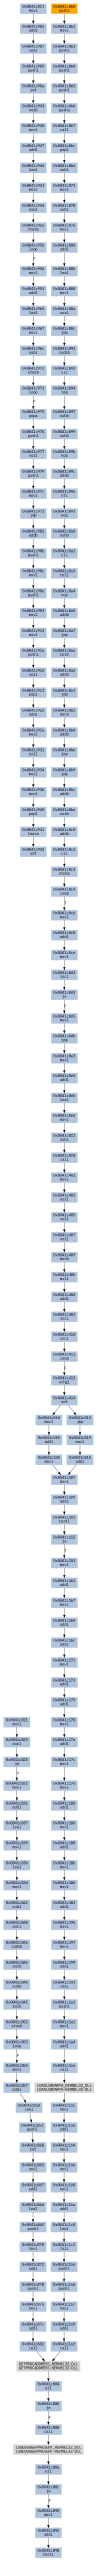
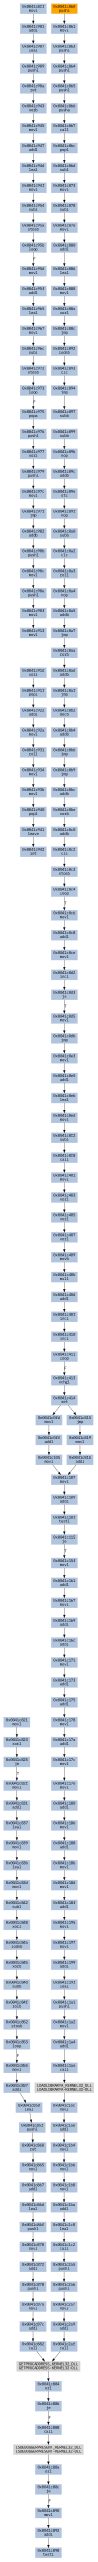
  strict digraph {
    fontname="IBM Plex Mono"
    node [color=lightsteelblue fillcolor=lightsteelblue fontname="IBM Plex Mono" shape=rectangle style=filled]
    edge [color="#000000" fontname="IBM Plex Mono"]
    n1 [label="0x0041c92a\nmovl"]
    n2 [label="0x0041c931\nroll"]
    n3 [label="0x0041c934\nmovl"]
    n4 [label="0x0041c93b\nmovl"]
    n5 [label="0x0041c0c4\nloop"]
    n6 [label="0x0041c0c6\nmovl"]
    n7 [label="0x0041c0c8\naddl"]
    n8 [label="0x0041c0ce\nmovl"]
    n9 [label="0x0041c87c\naddl"]
    n10 [label="0x0041c882\ncall"]
    n11 [color=lightgrey fillcolor=lightgrey label="GETPROCADDRESS_KERNEL32_DLL\nGETPROCADDRESS-KERNEL32-DLL"]
    n12 [label="0x0041c884\norl"]
    n13 [label="0x0041c09e\nstc"]
    n14 [label="0x0041c09f\nnop"]
    n15 [label="0x0041c0a0\nsubb"]
    n16 [label="0x0041c0a2\nclc"]
    n17 [label="0x0041c954\nsubl"]
    n18 [label="0x0041c95a\nstosb"]
    n19 [label="0x0041c95b\nloop"]
    n20 [label="0x0041c95d\nmovl"]
    n21 [label="0x0041c0d2\nincl"]
    n22 [label="0x0041c0d3\njs"]
    n23 [label="0x0041c85d\nleal"]
    n24 [label="0x0041c85f\npushl"]
    n25 [label="0x0041c860\nret"]
    n26 [label="0x0041c865\nmovl"]
    n27 [label="0x0041c982\naddb"]
    n28 [label="0x0041c90b\npushl"]
    n29 [label="0x0041c90c\nmovl"]
    n30 [label="0x0041c90e\npushl"]
    n31 [label="0x0041c95f\naddl"]
    n32 [label="0x0041c0aa\nrorb"]
    n33 [label="0x0041c0ad\naddb"]
    n34 [label="0x0041c0af\njmp"]
    n35 [label="0x0041c0b2\ndecb"]
    n36 [label="0x0041c093\nclc"]
    n37 [label="0x0041c094\njmp"]
    n38 [label="0x0041c097\nsubb"]
    n39 [label="0x0041c099\nsubb"]
    n40 [label="0x0041c943\nxorb"]
    n41 [label="0x0041c945\nmovl"]
    n42 [label="0x0041c947\naddl"]
    n43 [label="0x0041c94d\nleal"]
    n44 [label="0x0041c892\naddl"]
    n45 [label="0x0041c898\ntestl"]
    n46 [label="0x0041c965\nleal"]
    n47 [label="0x0041c967\nmovl"]
    n48 [label="0x0041c96c\nsubl"]
    n49 [label="0x0041c1c2\ncall"]
    n50 [label="0x0041c2a5\npushl"]
    n51 [label="0x0041c2a6\npushl"]
    n52 [label="0x0041c2a7\nmovl"]
    n53 [label="0x0041c8ff\nmovl"]
    n54 [label="0x0041c901\naddl"]
    n55 [label="0x0041c907\nleal"]
    n56 [label="0x0041c1c0\nleal"]
    n57 [label="0x0041c975\npopa"]
    n58 [label="0x0041c976\npushl"]
    n59 [label="0x0041c977\nxorl"]
    n60 [label="0x0041c979\npushl"]
    n61 [label="0x0041c886\nje"]
    n62 [label="0x0041c888\ncall"]
    n63 [label="0x0041c06c\npopl"]
    n64 [label="0x0041c06d\nsubl"]
    n65 [label="0x0041c073\nmovl"]
    n66 [label="0x0041c078\nsubl"]
    n67 [label="0x0041c940\npopl"]
    n68 [label="0x0041c941\nleave"]
    n69 [label="0x0041c167\nmovl"]
    n70 [label="0x0041c169\naddl"]
    n71 [label="0x0041c16c\naddl"]
    n72 [label="0x0041c171\nmovl"]
    n73 [label="0x0041c831\naddl"]
    n74 [label="0x0041c837\nleal"]
    n75 [label="0x0041c839\nmovl"]
    n76 [label="0x0041c83b\nleal"]
    n77 [label="0x0041c178\nmovl"]
    n78 [label="0x0041c17a\naddl"]
    n79 [label="0x0041c17c\nmovl"]
    n80 [label="0x0041c17e\nmovl"]
    n81 [label="0x0041c86f\npushl"]
    n82 [label="0x0041c870\nmovl"]
    n83 [label="0x0041c872\naddl"]
    n84 [label="0x0041c878\npushl"]
    n85 [label="0x0041c83d\nmovl"]
    n86 [label="0x0041c842\nsubl"]
    n87 [label="0x0041c848\nxorl"]
    n88 [label="0x0041c94f\nmovl"]
    n89 [label="0x0041c90a\nret"]
    n90 [label="0x0041c063\npushl"]
    n91 [label="0x0041c064\npushl"]
    n92 [label="0x0041c065\npushl"]
    n93 [label="0x0041c066\npusha"]
    n94 [label="0x0041c403\nxorl"]
    n95 [label="0x0041c405\nxorl"]
    n96 [label="0x0041c407\nxorl"]
    n97 [label="0x0041c409\nmovb"]
    n98 [label="0x0041c0fd\nmovl"]
    n99 [label="0x0041c0ff\naddl"]
    n100 [label="0x0041c105\nmovl"]
    n101 [label="0x0041c107\nmovl"]
    n102 [label="0x0041c0db\njmp"]
    n103 [label="0x0041c0e3\nmovl"]
    n104 [label="0x0041c0e5\naddl"]
    n105 [label="0x0041c0eb\nleal"]
    n106 [label="0x0041c1ae\naddl"]
    n107 [label="0x0041c1b4\nmovl"]
    n108 [label="0x0041c1b6\nmovl"]
    n109 [label="0x0041c1b8\nmovl"]
    n110 [label="0x0041c40f\nincl"]
    n111 [label="0x0041c410\nincl"]
    n112 [label="0x0041c411\nloop"]
    n113 [label="0x0041c413\nxchgl"]
    n114 [label="0x0041c0f2\nsubl"]
    n115 [label="0x0041c0f8\ncall"]
    n116 [label="0x0041c401\nmovl"]
    n117 [label="0x0041c092\nlodsb"]
    n118 [label="0x0041c97c\nmovl"]
    n119 [label="0x0041c97f\njmp"]
    n120 [label="0x0041c0ed\nmovl"]
    n121 [label="0x0041c972\nstosb"]
    n122 [label="0x0041c973\nloop"]
    n123 [label="0x0041c0a3\nroll"]
    n124 [label="0x0041c0a4\nnop"]
    n125 [label="0x0041c0a5\naddb"]
    n126 [label="0x0041c0a7\njmp"]
    n127 [label="0x0041c90f\nmovl"]
    n128 [label="0x0041c913\nmovl"]
    n129 [label="0x0041c1ac\nmovl"]
    n130 [label="0x0041c180\naddl"]
    n131 [label="0x0041c186\nmovl"]
    n132 [label="0x0041c188\naddl"]
    n133 [label="0x0041c18b\nmovl"]
    n134 [label="0x0041c0bc\naddb"]
    n135 [label="0x0041c0be\nxorb"]
    n136 [label="0x0041c0c0\naddb"]
    n137 [label="0x0041c0c2\nclc"]
    n138 [label="0x0041c40d\naddl"]
    n139 [label="0x0041c414\nret"]
    n140 [label="0x0041c815\njmp"]
    n141 [label="0x0041c18d\nmovl"]
    n142 [label="0x0041c18f\naddl"]
    n143 [label="0x0041c195\nmovl"]
    n144 [label="0x0041c197\nmovl"]
    n145 [label="0x0041c942\nret"]
    n146 [color=lightgrey fillcolor=lightgrey label="ISDEBUGGERPRESENT_KERNEL32_DLL\nISDEBUGGERPRESENT-KERNEL32-DLL"]
    n147 [label="0x0041c88a\norl"]
    n148 [label="0x0041c88c\nje"]
    n149 [label="0x0041c080\naddl"]
    n150 [label="0x0041c086\nleal"]
    n151 [label="0x0041c088\nmovl"]
    n152 [label="0x0041c08a\nxorl"]
    n153 [label="0x0041c857\naddl"]
    n154 [label="0x0041c1ba\naddl"]
    n155 [label="0x0041c1a2\nmovl"]
    n156 [label="0x0041c1a4\naddl"]
    n157 [label="0x0041c1aa\ncall"]
    n158 [color=lightgrey fillcolor=lightgrey label="LOADLIBRARYA_KERNEL32_DLL\nLOADLIBRARYA-KERNEL32-DLL"]
    n159 [label="0x0041c82f\nmovl"]
    n160 [label="0x0041c109\naddl"]
    n161 [label="0x0041c10f\ntestl"]
    n162 [label="0x0041c87a\nmovl"]
    n163 [label="0x0041c07e\nmovl"]
    n164 [label="0x0041c91d\nxorl"]
    n165 [label="0x0041c91f\npopl"]
    n166 [label="0x0041c922\naddl"]
-   n167 [label="0x0041c91a\npushl"]
    n168 [label="0x0041c115\nje"]
    n169 [label="0x0041c15f\nmovl"]
    n170 [label="0x0041c19f\nleal"]
    n171 [label="0x0041c1a1\npushl"]
    n172 [label="0x0041c2a9\naddl"]
    n173 [label="0x0041c852\nstosb"]
    n174 [label="0x0041c853\nloop"]
    n175 [label="0x0041c855\nmovl"]
    n176 [label="0x0041c0d5\nmovl"]
    n177 [label="0x0041c0b4\naddb"]
    n178 [label="0x0041c0b6\njmp"]
    n179 [label="0x0041c08c\njmp"]
    n180 [label="0x0041c09b\nnop"]
    n181 [label="0x0041c09c\naddb"]
    n182 [label="0x0041c40b\nmull"]
    n183 [label="0x0041c0c3\nstosb"]
    n184 [label="0x0041c0b9\njmp"]
    n185 [label="0x0041c909\npushl"]
    n186 [label="0x0041c823\nxorl"]
    n187 [label="0x0041c825\nje"]
    n188 [label="0x0041c161\naddl"]
    n189 [label="0x0041c86d\nleal"]
    n190 [label="0x0041c819\nmovl"]
    n191 [label="0x0041c81b\naddl"]
    n192 [label="0x0041c173\naddl"]
    n193 [label="0x0041c175\naddl"]
    n194 [label="0x0041c867\naddl"]
    n195 [label="0x0041c199\naddl"]
    n196 [label="0x0041c821\nmovl"]
    n197 [label="0x0041c2af\ncall"]
    n198 [label="0x0041c067\ncall"]
    n199 [label="0x0041c84d\nsubb"]
    n200 [label="0x0041c84f\nrolb"]
    n201 [label="0x0041c84a\nlodsb"]
    n202 [color=lightgrey fillcolor=orange label="0x0041c060\npushl"]
    n203 [label="0x0041c061\nmovl"]
    n204 [label="0x0041c84b\nxorb"]
    n205 [label="0x0041c890\nmovl"]
    n1 -> n2
    n2 -> n3
    n3 -> n4
    n4 -> n67
    n5 -> n6 [label=T]
    n6 -> n7
    n7 -> n8
    n8 -> n21
    n9 -> n10
    n10 -> n11
    n11 -> n12
    n12 -> n61
    n13 -> n14
    n14 -> n15
    n15 -> n16
    n16 -> n123
    n17 -> n18
    n18 -> n19
    n19 -> n20 [label=F]
    n20 -> n31
    n21 -> n22
-   n22 -> n176 [label=F]
+   n22 -> n176 [label=T]
    n23 -> n24
    n24 -> n25
    n25 -> n26
    n26 -> n194
    n27 -> n28
    n28 -> n29
    n29 -> n30
    n30 -> n127
    n31 -> n46
    n32 -> n33
    n33 -> n34
    n34 -> n35
    n35 -> n177
    n36 -> n37
    n37 -> n38
-   n38 -> n39
    n39 -> n180
    n40 -> n41
    n41 -> n42
    n42 -> n43
    n43 -> n88
    n44 -> n45
    n46 -> n47
    n47 -> n48
    n48 -> n121
    n49 -> n50
    n50 -> n51
    n51 -> n52
    n52 -> n172
    n53 -> n54
    n54 -> n55
    n55 -> n185
    n56 -> n49
    n57 -> n58
    n58 -> n59
    n59 -> n60
    n60 -> n118
    n61 -> n62 [label=F]
    n62 -> n146
    n63 -> n64
    n64 -> n65
    n65 -> n66
    n66 -> n163
    n67 -> n68
    n68 -> n145
    n69 -> n70
    n70 -> n71
    n71 -> n72
    n72 -> n192
    n73 -> n74
    n74 -> n75
    n75 -> n76
    n76 -> n85
    n77 -> n78
    n78 -> n79
    n79 -> n80
    n80 -> n130
    n81 -> n82
    n82 -> n83
    n83 -> n84
    n84 -> n162
    n85 -> n86
    n86 -> n87
    n87 -> n201
    n88 -> n17
    n89 -> n40
    n90 -> n91
    n91 -> n92
    n92 -> n93
    n93 -> n198
    n94 -> n95
    n95 -> n96
    n96 -> n97
    n97 -> n182
    n98 -> n99
    n99 -> n100
    n100 -> n101
    n101 -> n160
    n102 -> n103
    n103 -> n104
    n104 -> n105
    n105 -> n120
    n106 -> n107
    n107 -> n108
    n108 -> n109
    n109 -> n154
    n110 -> n111
    n111 -> n112
    n112 -> n113 [label=F]
    n113 -> n139
    n114 -> n115
    n115 -> n116
    n116 -> n94
    n117 -> n36
    n118 -> n119
    n119 -> n27
    n120 -> n114
    n121 -> n122
    n122 -> n57 [label=F]
    n123 -> n124
    n124 -> n125
    n125 -> n126
    n126 -> n32
    n127 -> n128
-   n128 -> n167
    n129 -> n106
    n130 -> n131
    n131 -> n132
    n132 -> n133
    n133 -> n141
    n134 -> n135
    n135 -> n136
    n136 -> n137
    n137 -> n183
    n138 -> n110
    n139 -> n98
    n139 -> n140
    n140 -> n190
    n141 -> n142
    n142 -> n143
    n143 -> n144
    n144 -> n195
    n146 -> n147
    n147 -> n148
    n148 -> n205 [label=F]
    n149 -> n150
    n150 -> n151
    n151 -> n152
    n152 -> n179
    n153 -> n23
    n154 -> n56
    n155 -> n156
    n156 -> n157
    n157 -> n158
    n158 -> n129
    n159 -> n73
    n160 -> n161
    n161 -> n168
    n162 -> n9
    n163 -> n149
    n164 -> n165
    n165 -> n166
    n166 -> n1
-   n167 -> n164
    n168 -> n169 [label=T]
    n169 -> n188
    n170 -> n171
    n171 -> n155
    n172 -> n197
    n173 -> n174
    n174 -> n175 [label=F]
    n175 -> n153
    n176 -> n102
    n177 -> n178
    n178 -> n184
    n179 -> n117
    n180 -> n181
    n181 -> n13
    n182 -> n138
    n183 -> n5
    n184 -> n134
    n185 -> n89
    n186 -> n187
    n187 -> n159 [label=T]
    n188 -> n69
    n189 -> n81
    n190 -> n191
    n191 -> n101
    n192 -> n193
    n193 -> n77
    n194 -> n189
    n195 -> n170
    n196 -> n186
    n197 -> n11
    n198 -> n63
    n199 -> n200
    n200 -> n173
    n201 -> n204
    n202 -> n203
    n203 -> n90
    n204 -> n199
    n205 -> n44
  }
